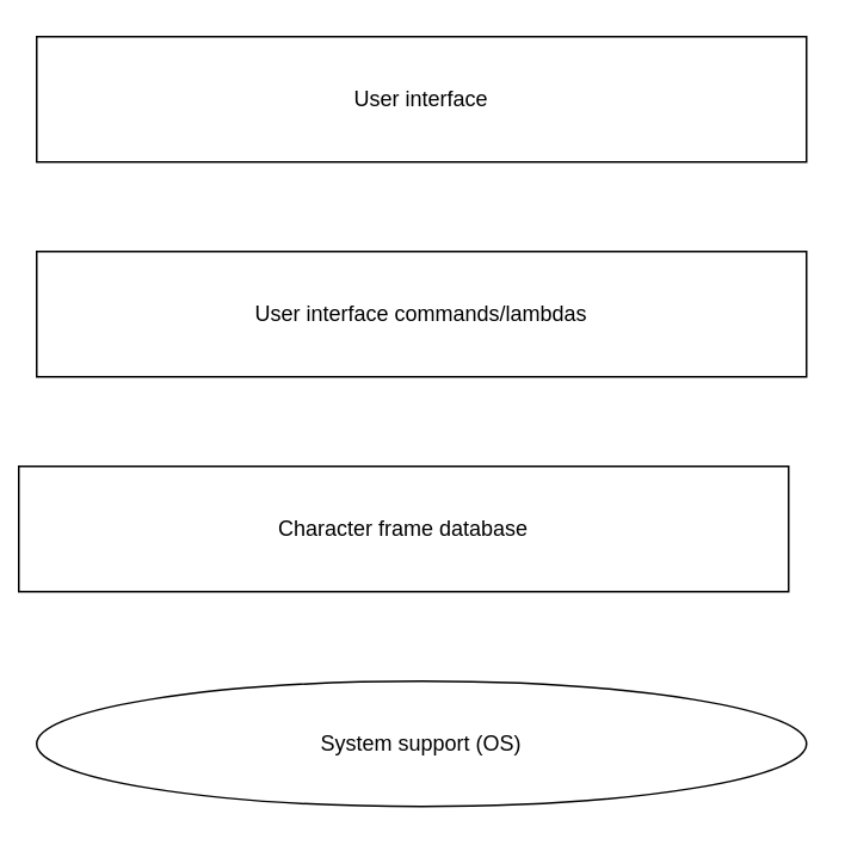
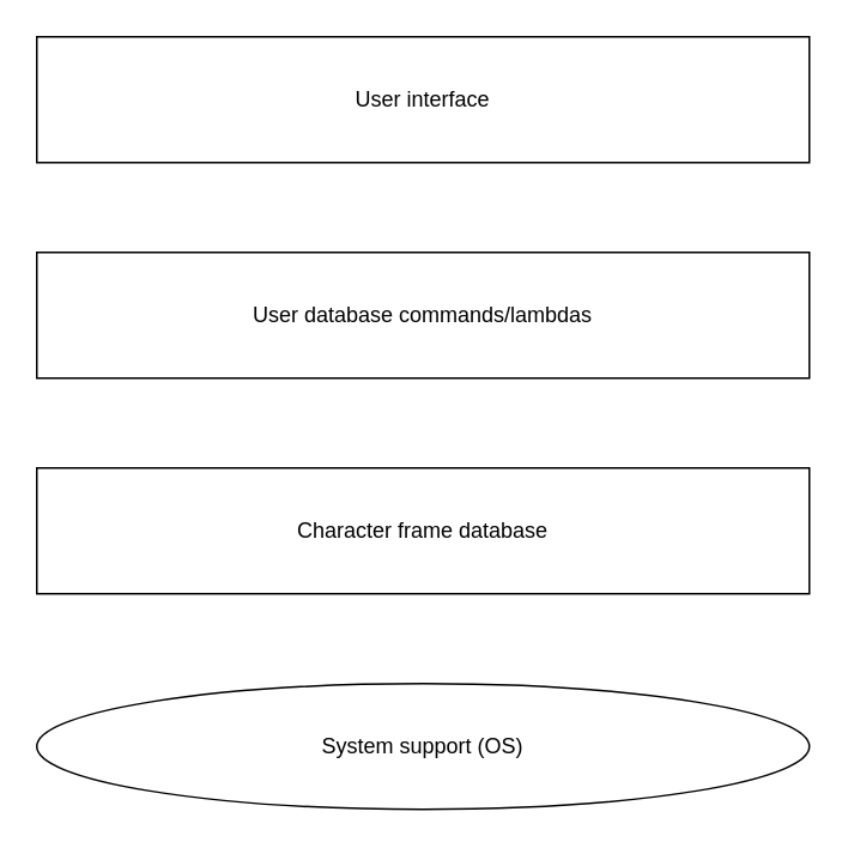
  <mxCell id="0" />
  <mxCell id="1" parent="0" />
  <mxCell id="2" value="User interface" style="rounded=0;whiteSpace=wrap;html=1;" parent="1" vertex="1"><mxGeometry x="20" y="20" width="430" height="70" as="geometry" /></mxCell>
- <mxCell id="3" value="User interface commands/lambdas" style="rounded=0;whiteSpace=wrap;html=1;" parent="1" vertex="1"><mxGeometry x="20" y="140" width="430" height="70" as="geometry" /></mxCell>
- <mxCell id="4" value="Character frame database" style="rounded=0;whiteSpace=wrap;html=1;" parent="1" vertex="1"><mxGeometry x="10" y="260" width="430" height="70" as="geometry" /></mxCell>
+ <mxCell id="3" value="User database commands/lambdas" style="rounded=0;whiteSpace=wrap;html=1;" parent="1" vertex="1"><mxGeometry x="20" y="140" width="430" height="70" as="geometry" /></mxCell>
+ <mxCell id="4" value="Character frame database" style="rounded=0;whiteSpace=wrap;html=1;" parent="1" vertex="1"><mxGeometry x="20" y="260" width="430" height="70" as="geometry" /></mxCell>
  <mxCell id="5" value="System support (OS)" style="ellipse;whiteSpace=wrap;html=1;" parent="1" vertex="1"><mxGeometry x="20" y="380" width="430" height="70" as="geometry" /></mxCell>
